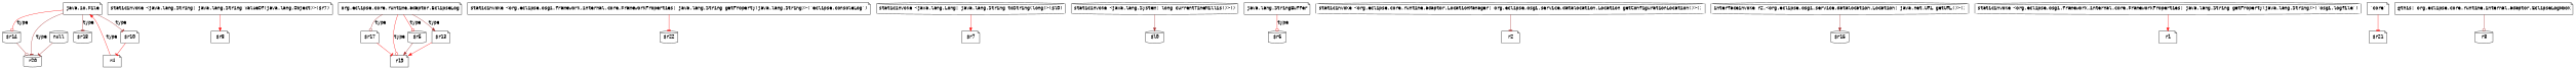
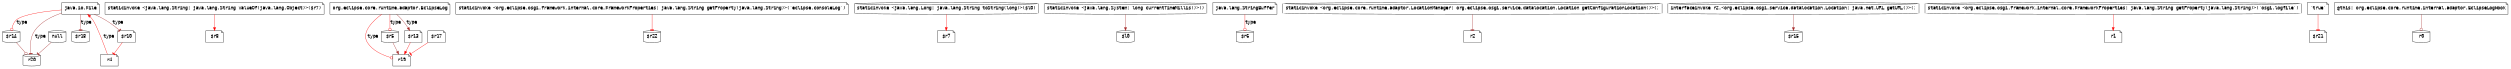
  digraph {
    fontname="DejaVu Sans Mono"
    node [fontname="DejaVu Sans Mono" shape=note]
    edge [arrowhead=tee color=red fontname="DejaVu Sans Mono"]
    n1 [label="$r14" shape=cylinder]
    n2 [label=r20 shape=cylinder]
    n3 [label="java.io.File"]
    n4 [label="$r10"]
    n5 [label="$r18" shape=cylinder]
    n6 [label=r4]
    n7 [label="staticinvoke <java.lang.String: java.lang.String valueOf(java.lang.Object)>($r7)"]
    n8 [label="$r8"]
    n9 [label="org.eclipse.core.runtime.adaptor.EclipseLog"]
    n10 [label="$r17"]
    n11 [label=r19]
    n12 [label="$r5" shape=cylinder]
    n13 [label="$r13"]
    n14 [label="staticinvoke <org.eclipse.osgi.framework.internal.core.FrameworkProperties: java.lang.String getProperty(java.lang.String)>('eclipse.consoleLog')"]
    n15 [label="$r22" shape=cylinder]
    n16 [label="staticinvoke <java.lang.Long: java.lang.String toString(long)>($l0)" shape=cylinder]
    n17 [label="$r7"]
    n18 [label="staticinvoke <java.lang.System: long currentTimeMillis()>()" shape=cylinder]
    n19 [label="$l0" shape=cylinder]
    n20 [label=null shape=cylinder]
    n21 [label="java.lang.StringBuffer"]
    n22 [label="$r6" shape=cylinder]
    n23 [label="staticinvoke <org.eclipse.core.runtime.adaptor.LocationManager: org.eclipse.osgi.service.datalocation.Location getConfigurationLocation()>()" shape=cylinder]
    n24 [label=r2]
    n25 [label="interfaceinvoke r2.<org.eclipse.osgi.service.datalocation.Location: java.net.URL getURL()>()" shape=cylinder]
    n26 [label="$r15" shape=cylinder]
    n27 [label="staticinvoke <org.eclipse.osgi.framework.internal.core.FrameworkProperties: java.lang.String getProperty(java.lang.String)>('osgi.logfile')" shape=cylinder]
    n28 [label=r1]
-   n29 [label="'core'"]
+   n29 [label="'true'"]
    n30 [label="$r21"]
    n31 [label="@this: org.eclipse.core.runtime.internal.adaptor.EclipseLogHook"]
-   n32 [label=r8 shape=cylinder]
+   n32 [label=r0 shape=cylinder]
    n1 -> n2 [arrowhead=odot color=brown]
    n3 -> n1 [arrowhead=odot label=type]
    n3 -> n2 [color=brown label=type]
    n3 -> n4 [color=brown label=type]
    n3 -> n5 [color=brown label=type]
    n4 -> n6
    n6 -> n3 [arrowhead=normal label=type]
    n7 -> n8 [arrowhead=normal]
-   n9 -> n10 [arrowhead=odot color=brown label=type]
    n9 -> n11 [arrowhead=odot label=type]
    n9 -> n12 [arrowhead=odot label=type]
    n9 -> n13 [arrowhead=normal color=brown label=type]
    n10 -> n11
    n12 -> n11 [arrowhead=normal color=brown]
    n13 -> n11 [arrowhead=normal]
    n14 -> n15
    n16 -> n17 [arrowhead=normal]
    n18 -> n19 [arrowhead=normal color=brown]
    n20 -> n2 [color=brown]
    n21 -> n22 [arrowhead=odot label=type]
    n23 -> n24 [color=brown]
    n25 -> n26 [arrowhead=normal color=brown]
    n27 -> n28 [arrowhead=normal]
    n29 -> n30
    n31 -> n32 [arrowhead=odot color=brown]
  }
